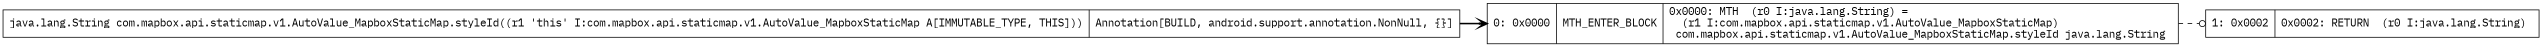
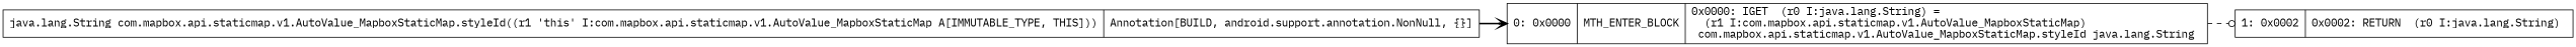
  digraph {
    rankdir=LR
    fontname="IBM Plex Mono"
    node [shape=record fontname="IBM Plex Mono"]
    edge [fontname="IBM Plex Mono"]
-   n1 [label="{0\:\ 0x0000|MTH_ENTER_BLOCK\l|0x0000: MTH  (r0 I:java.lang.String) = \l  (r1 I:com.mapbox.api.staticmap.v1.AutoValue_MapboxStaticMap)\l com.mapbox.api.staticmap.v1.AutoValue_MapboxStaticMap.styleId java.lang.String \l}"]
+   n1 [label="{0\:\ 0x0000|MTH_ENTER_BLOCK\l|0x0000: IGET  (r0 I:java.lang.String) = \l  (r1 I:com.mapbox.api.staticmap.v1.AutoValue_MapboxStaticMap)\l com.mapbox.api.staticmap.v1.AutoValue_MapboxStaticMap.styleId java.lang.String \l}"]
    n2 [label="{1\:\ 0x0002|0x0002: RETURN  (r0 I:java.lang.String) \l}"]
    n3 [label="{java.lang.String com.mapbox.api.staticmap.v1.AutoValue_MapboxStaticMap.styleId((r1 'this' I:com.mapbox.api.staticmap.v1.AutoValue_MapboxStaticMap A[IMMUTABLE_TYPE, THIS]))  | Annotation[BUILD, android.support.annotation.NonNull, \{\}]\l}"]
    n1 -> n2 [style=dashed arrowhead=odot]
    n3 -> n1 [style=bold arrowhead=vee]
  }
